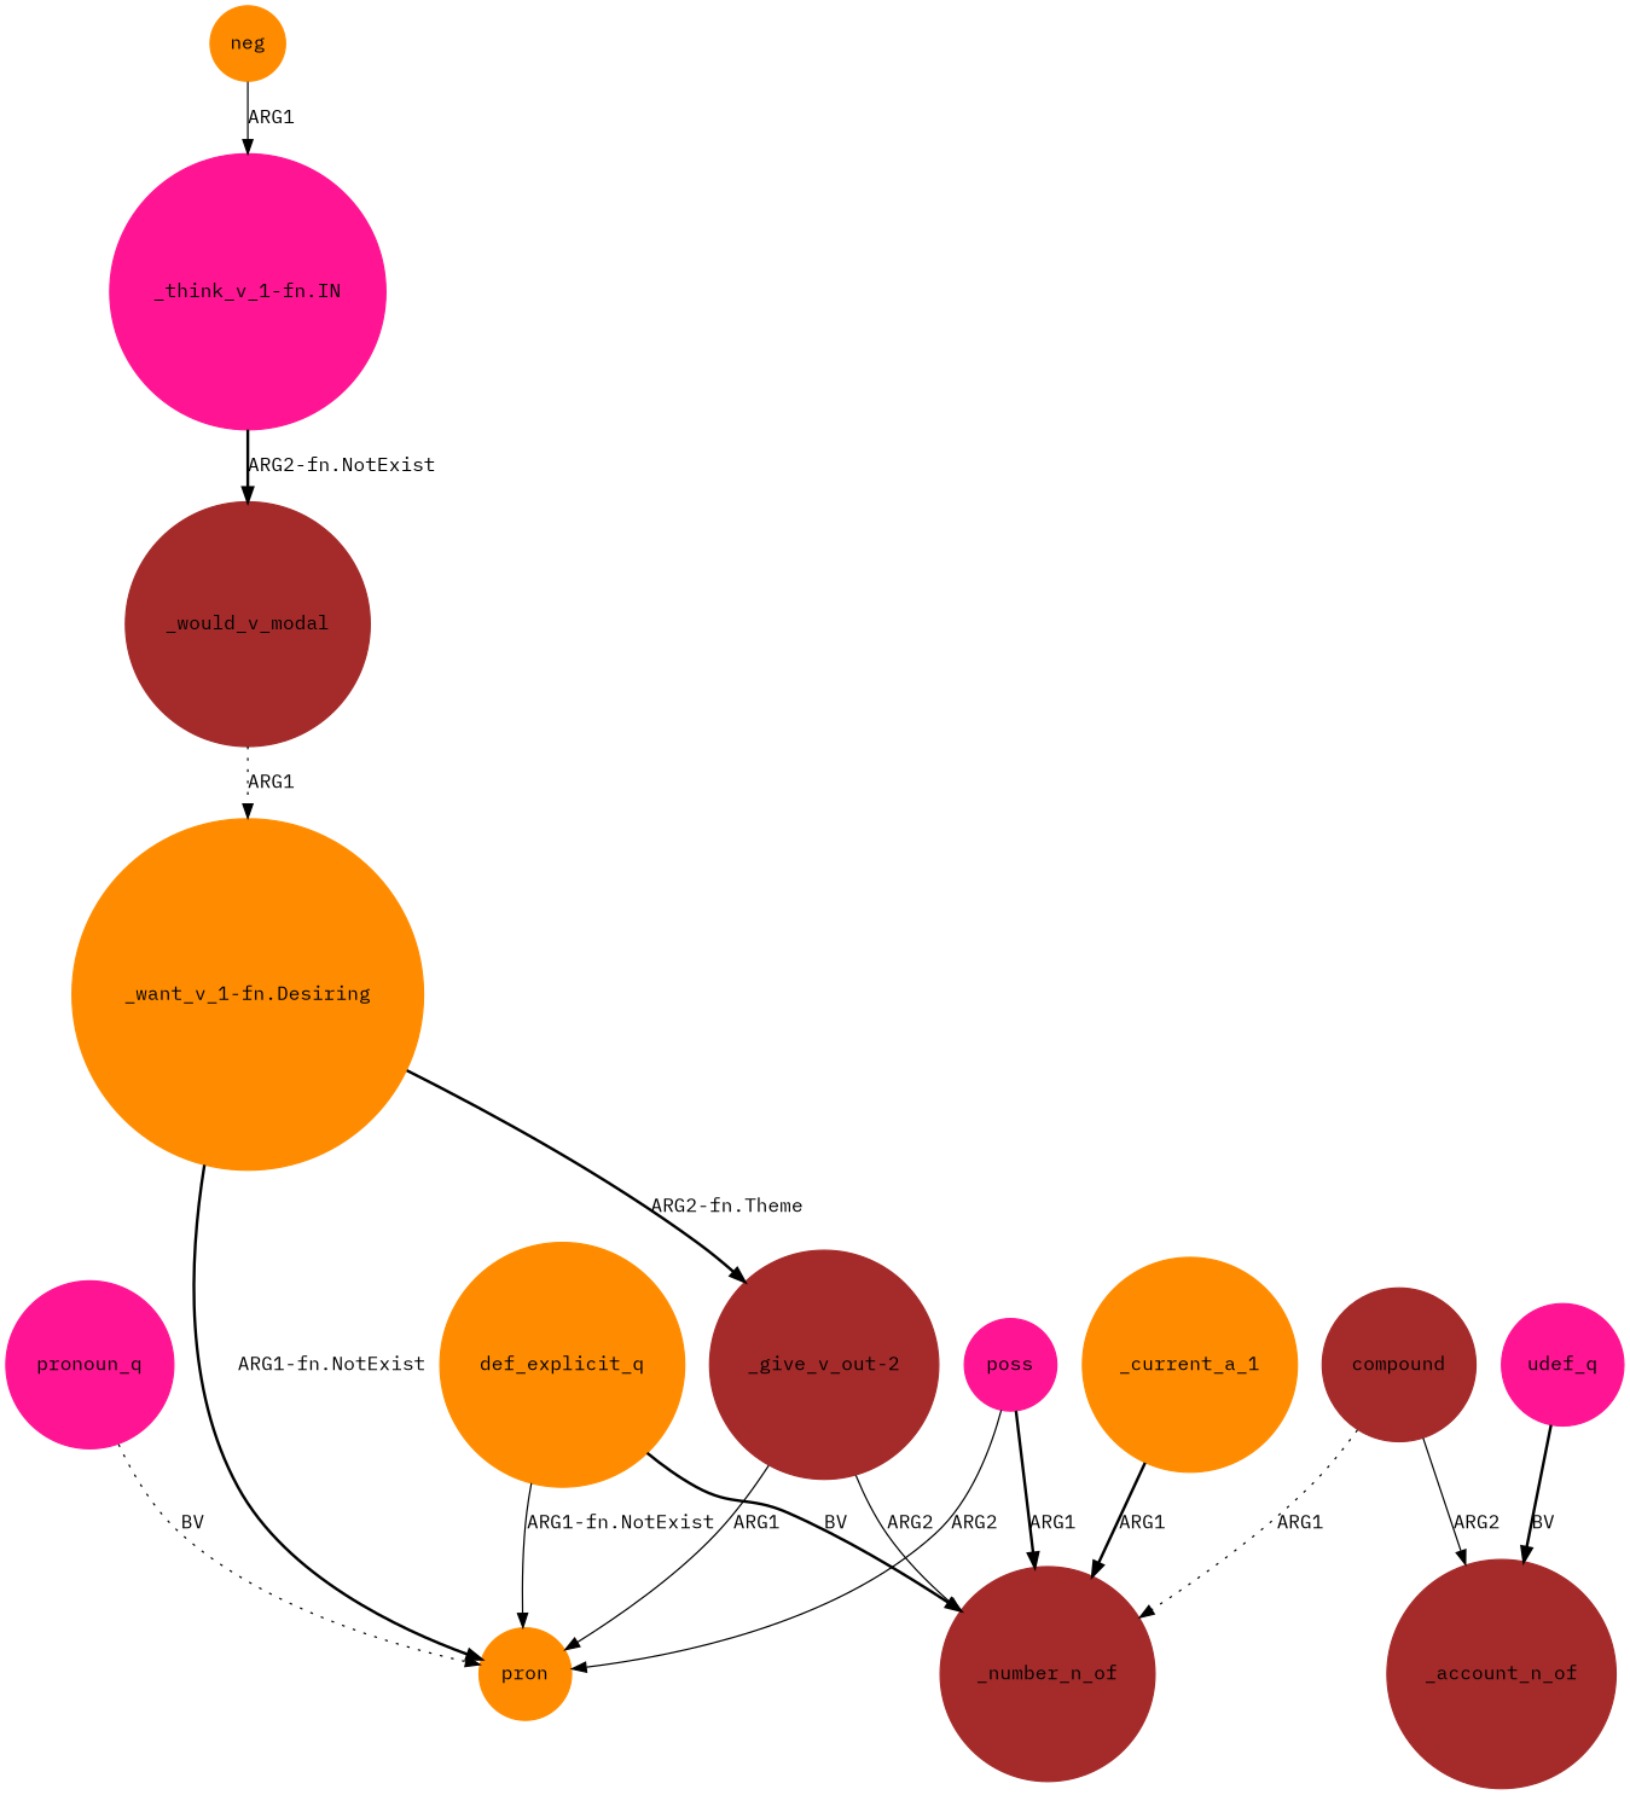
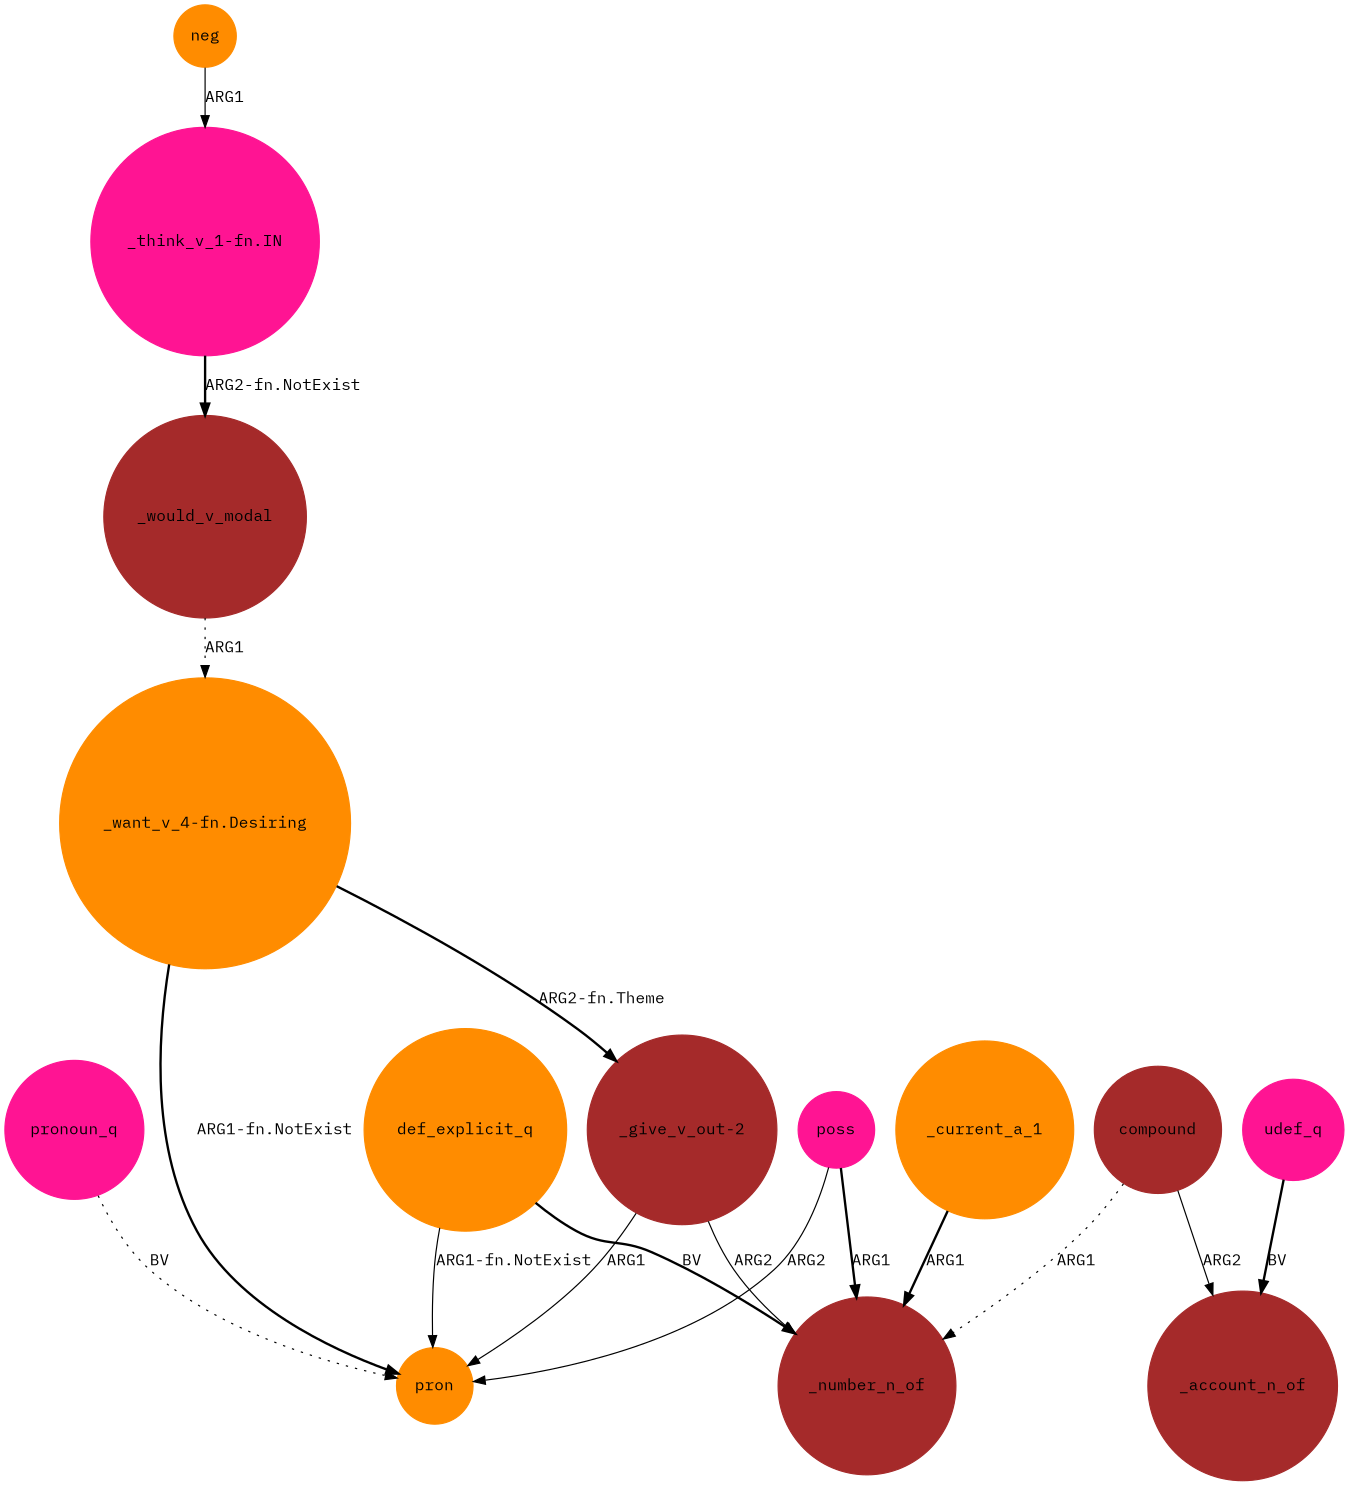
  digraph {
    fontname="IBM Plex Mono"
    node [color=brown fontname="IBM Plex Mono" shape=circle style=filled]
    edge [fontname="IBM Plex Mono" style=bold]
    "_give_v_out-2"
-   "_want_v_1-fn.Desiring" [color=darkorange]
+   "_want_v_1-fn.Desiring" [color=darkorange label="_want_v_4-fn.Desiring"]
    pron [color=darkorange]
    _number_n_of
    _current_a_1 [color=darkorange]
    _would_v_modal
    poss [color=deeppink]
    "_think_v_1-fn.IN" [color=deeppink]
    neg [color=darkorange]
    compound
    _account_n_of
    def_explicit_q [color=darkorange]
    udef_q [color=deeppink]
    pronoun_q [color=deeppink]
    "_give_v_out-2" -> pron [label=ARG1 style=solid]
    "_give_v_out-2" -> _number_n_of [label=ARG2 style=solid]
    "_want_v_1-fn.Desiring" -> "_give_v_out-2" [label="ARG2-fn.Theme"]
    "_want_v_1-fn.Desiring" -> pron [label="ARG1-fn.NotExist"]
    _current_a_1 -> _number_n_of [label=ARG1]
    _would_v_modal -> "_want_v_1-fn.Desiring" [label=ARG1 style=dotted]
    poss -> pron [label=ARG2 style=solid]
    poss -> _number_n_of [label=ARG1]
    "_think_v_1-fn.IN" -> _would_v_modal [label="ARG2-fn.NotExist"]
    neg -> "_think_v_1-fn.IN" [label=ARG1 style=solid]
    compound -> _number_n_of [label=ARG1 style=dotted]
    compound -> _account_n_of [label=ARG2 style=solid]
    def_explicit_q -> pron [label="ARG1-fn.NotExist" style=solid]
    def_explicit_q -> _number_n_of [label=BV]
    udef_q -> _account_n_of [label=BV]
    pronoun_q -> pron [label=BV style=dotted]
  }
